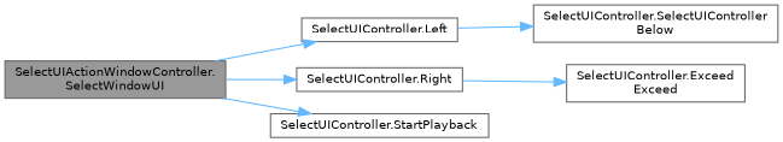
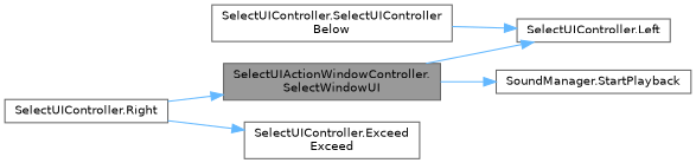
  digraph {
    rankdir=LR
    node [color=grey40 fillcolor=white fontname=Helvetica fontsize=10 shape=box style=filled]
    edge [color=steelblue1 fontname=Helvetica fontsize=10 labelfontname=Helvetica labelfontsize=10 style=solid]
    n1 [color=gray40 fillcolor=grey60 fontcolor=black height=0.2 label="SelectUIActionWindowController.\lSelectWindowUI" width=0.4]
    n2 [height=0.2 label="SelectUIController.Left" width=0.4]
    n3 [height=0.2 label="SelectUIController.Right" width=0.4]
-   n4 [height=0.2 label="SelectUIController.StartPlayback" width=0.4]
+   n4 [height=0.2 label="SoundManager.StartPlayback" width=0.4]
    n5 [height=0.2 label="SelectUIController.SelectUIController\lBelow" width=0.4]
    n6 [height=0.2 label="SelectUIController.Exceed\lExceed" width=0.4]
    n1 -> n2
-   n1 -> n3
+   n3 -> n1
    n1 -> n4
-   n2 -> n5
+   n5 -> n2
    n3 -> n6
  }
